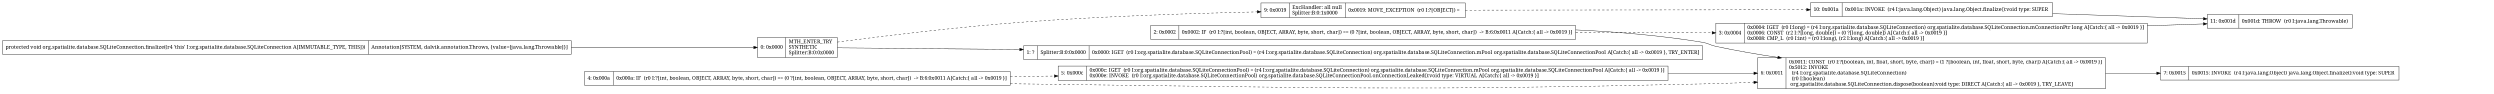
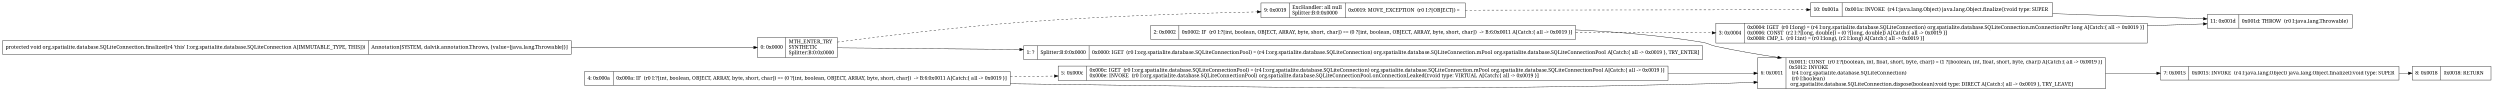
  digraph {
    fontname="Noto Serif"
    rankdir=LR
    node [fontname="Noto Serif" shape=record]
    edge [fontname="Noto Serif"]
    n1 [label="{0\:\ 0x0000|MTH_ENTER_TRY\lSYNTHETIC\lSplitter:B:0:0x0000\l}"]
    n2 [label="{1\:\ ?|Splitter:B:0:0x0000\l|0x0000: IGET  (r0 I:org.spatialite.database.SQLiteConnectionPool) = (r4 I:org.spatialite.database.SQLiteConnection) org.spatialite.database.SQLiteConnection.mPool org.spatialite.database.SQLiteConnectionPool A[Catch:\{ all \-\> 0x0019 \}, TRY_ENTER]\l}"]
-   n3 [label="{9\:\ 0x0019|ExcHandler: all null\lSplitter:B:0:1x0000\l|0x0019: MOVE_EXCEPTION  (r0 I:?[OBJECT]) =  \l}"]
+   n3 [label="{9\:\ 0x0019|ExcHandler: all null\lSplitter:B:0:0x0000\l|0x0019: MOVE_EXCEPTION  (r0 I:?[OBJECT]) =  \l}"]
    n4 [label="{10\:\ 0x001a|0x001a: INVOKE  (r4 I:java.lang.Object) java.lang.Object.finalize():void type: SUPER \l}"]
    n5 [label="{2\:\ 0x0002|0x0002: IF  (r0 I:?[int, boolean, OBJECT, ARRAY, byte, short, char]) == (0 ?[int, boolean, OBJECT, ARRAY, byte, short, char])  \-\> B:6:0x0011 A[Catch:\{ all \-\> 0x0019 \}]\l}"]
    n6 [label="{3\:\ 0x0004|0x0004: IGET  (r0 I:long) = (r4 I:org.spatialite.database.SQLiteConnection) org.spatialite.database.SQLiteConnection.mConnectionPtr long A[Catch:\{ all \-\> 0x0019 \}]\l0x0006: CONST  (r2 I:?[long, double]) = (0 ?[long, double]) A[Catch:\{ all \-\> 0x0019 \}]\l0x0008: CMP_L  (r0 I:int) = (r0 I:long), (r2 I:long) A[Catch:\{ all \-\> 0x0019 \}]\l}"]
    n7 [label="{6\:\ 0x0011|0x0011: CONST  (r0 I:?[boolean, int, float, short, byte, char]) = (1 ?[boolean, int, float, short, byte, char]) A[Catch:\{ all \-\> 0x0019 \}]\l0x5012: INVOKE  \l  (r4 I:org.spatialite.database.SQLiteConnection)\l  (r0 I:boolean)\l org.spatialite.database.SQLiteConnection.dispose(boolean):void type: DIRECT A[Catch:\{ all \-\> 0x0019 \}, TRY_LEAVE]\l}"]
    n8 [label="{11\:\ 0x001d|0x001d: THROW  (r0 I:java.lang.Throwable) \l}"]
    n9 [label="{7\:\ 0x0015|0x0015: INVOKE  (r4 I:java.lang.Object) java.lang.Object.finalize():void type: SUPER \l}"]
    n10 [label="{4\:\ 0x000a|0x000a: IF  (r0 I:?[int, boolean, OBJECT, ARRAY, byte, short, char]) == (0 ?[int, boolean, OBJECT, ARRAY, byte, short, char])  \-\> B:6:0x0011 A[Catch:\{ all \-\> 0x0019 \}]\l}"]
    n11 [label="{5\:\ 0x000c|0x000c: IGET  (r0 I:org.spatialite.database.SQLiteConnectionPool) = (r4 I:org.spatialite.database.SQLiteConnection) org.spatialite.database.SQLiteConnection.mPool org.spatialite.database.SQLiteConnectionPool A[Catch:\{ all \-\> 0x0019 \}]\l0x000e: INVOKE  (r0 I:org.spatialite.database.SQLiteConnectionPool) org.spatialite.database.SQLiteConnectionPool.onConnectionLeaked():void type: VIRTUAL A[Catch:\{ all \-\> 0x0019 \}]\l}"]
+   n12 [label="{8\:\ 0x0018|0x0018: RETURN   \l}"]
    n13 [label="{protected void org.spatialite.database.SQLiteConnection.finalize((r4 'this' I:org.spatialite.database.SQLiteConnection A[IMMUTABLE_TYPE, THIS]))  | Annotation[SYSTEM, dalvik.annotation.Throws, \{value=[java.lang.Throwable]\}]\l}"]
    n1 -> n2
    n1 -> n3 [style=dashed]
    n3 -> n4 [style=dashed]
    n4 -> n8
    n5 -> n6 [style=dashed]
    n5 -> n7
    n6 -> n8
    n7 -> n9
-   n10 -> n7 [style=dashed]
+   n9 -> n12
+   n10 -> n7
    n10 -> n11 [style=dashed]
    n11 -> n7
    n13 -> n1
  }
